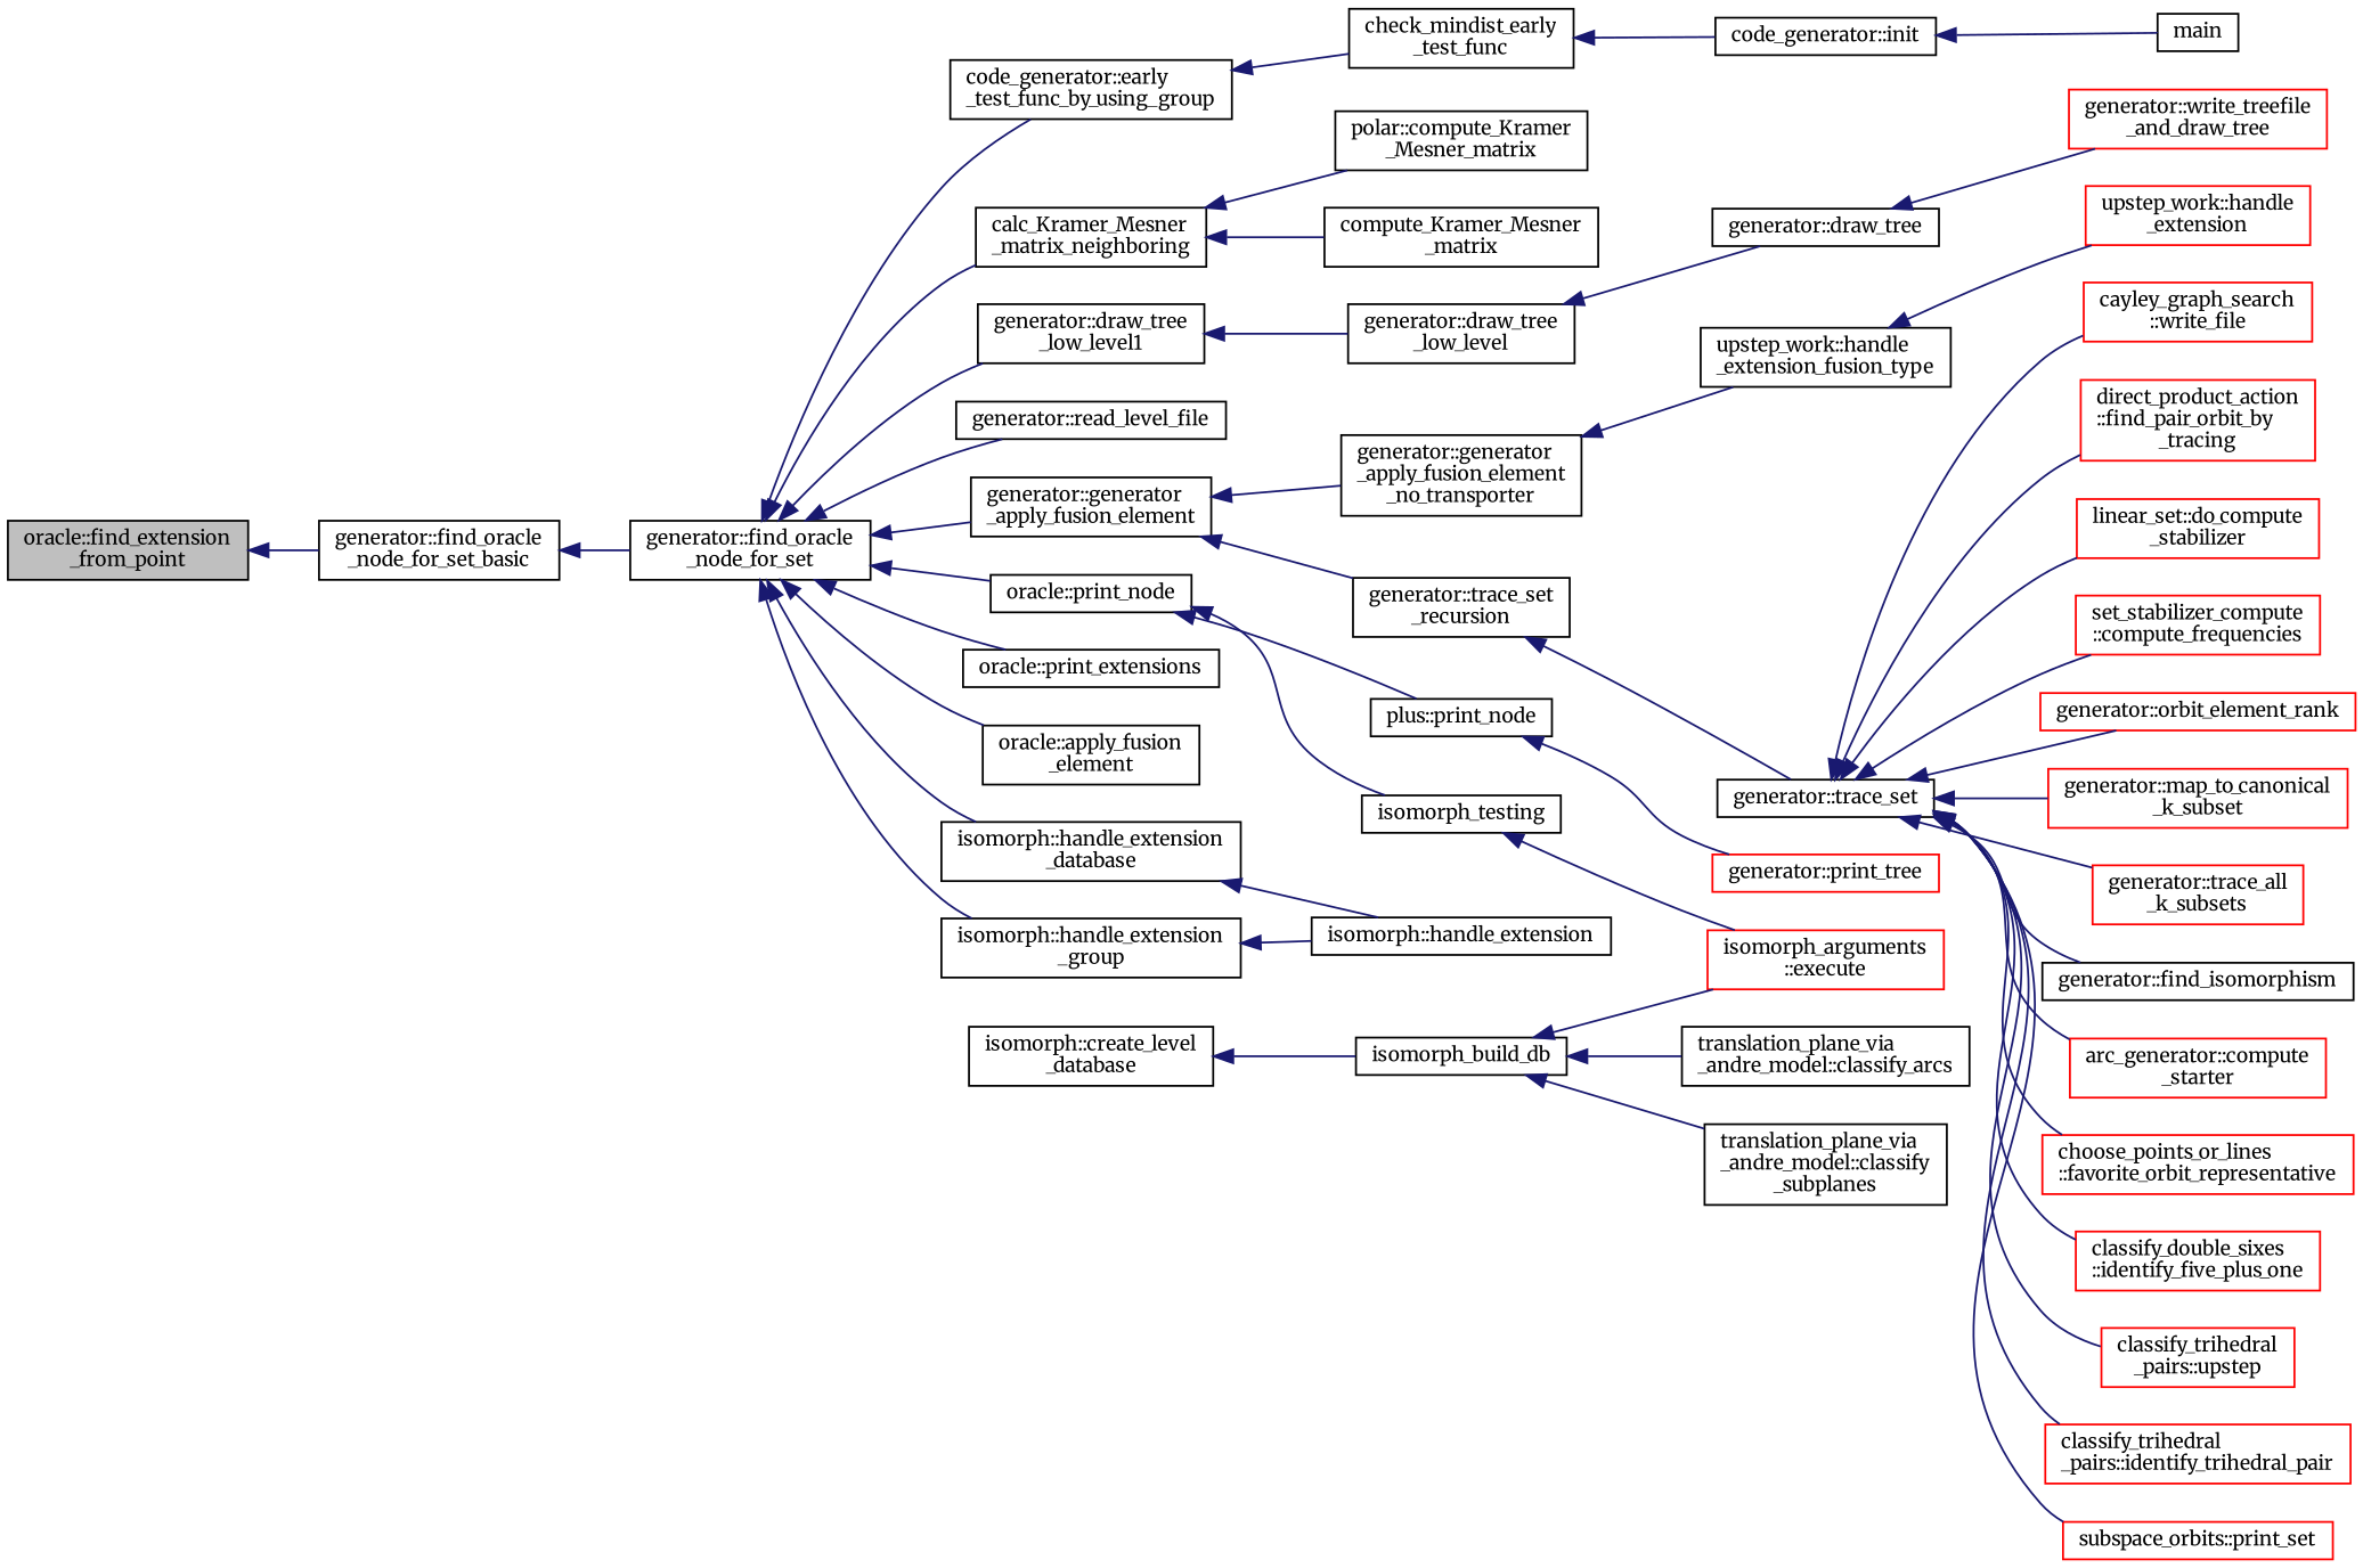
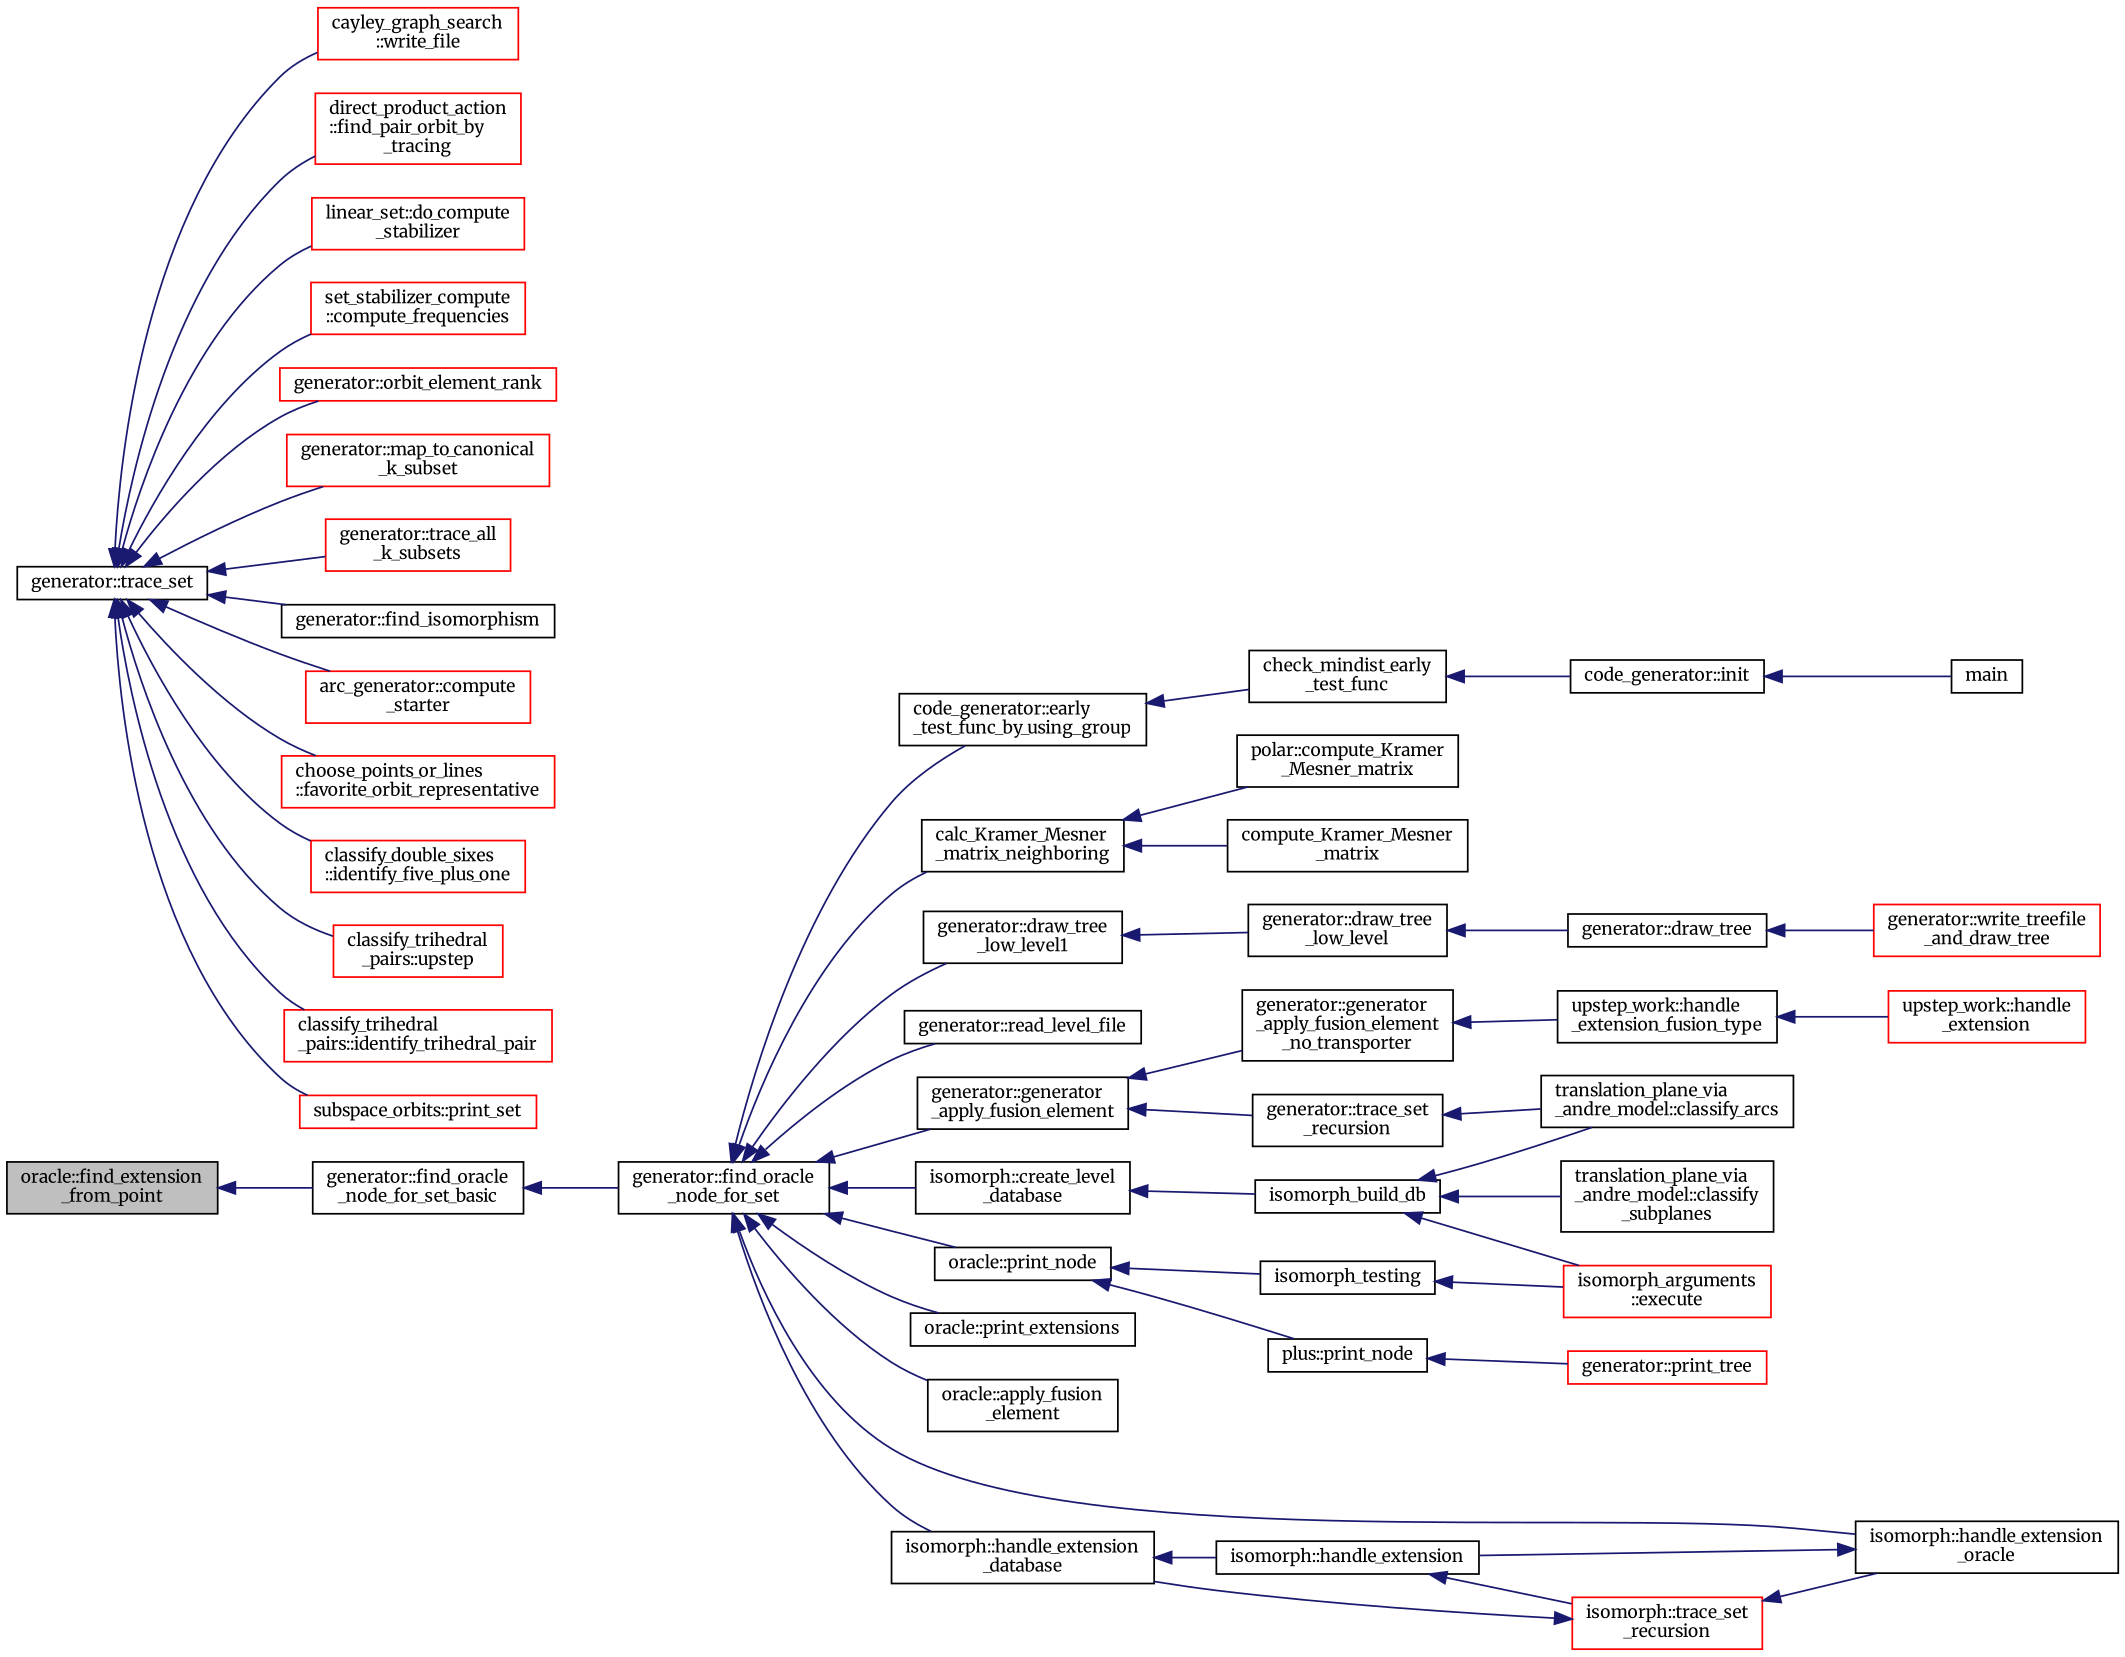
  digraph {
    fontname=Merriweather
    rankdir=LR
    node [color=black fillcolor=white fontname=Merriweather fontsize=10 shape=record style=filled]
    edge [color=midnightblue dir=back fontname=Merriweather fontsize=10 labelfontname=Helvetica labelfontsize=10 style=solid]
    n1 [fillcolor=grey75 fontcolor=black height=0.2 label="oracle::find_extension\l_from_point" width=0.4]
    n2 [height=0.2 label="generator::find_oracle\l_node_for_set_basic" width=0.4]
    n3 [height=0.2 label="generator::find_oracle\l_node_for_set" width=0.4]
    n4 [height=0.2 label="code_generator::early\l_test_func_by_using_group" width=0.4]
    n5 [height=0.2 label="calc_Kramer_Mesner\l_matrix_neighboring" width=0.4]
    n6 [height=0.2 label="generator::draw_tree\l_low_level1" width=0.4]
    n7 [height=0.2 label="generator::read_level_file" width=0.4]
    n8 [height=0.2 label="generator::generator\l_apply_fusion_element" width=0.4]
    n9 [height=0.2 label="oracle::print_node" width=0.4]
    n10 [height=0.2 label="oracle::print_extensions" width=0.4]
    n11 [height=0.2 label="oracle::apply_fusion\l_element" width=0.4]
    n12 [height=0.2 label="isomorph::create_level\l_database" width=0.4]
    n13 [height=0.2 label="isomorph::handle_extension\l_database" width=0.4]
-   n14 [height=0.2 label="isomorph::handle_extension\l_group" width=0.4]
+   n14 [height=0.2 label="isomorph::handle_extension\l_oracle" width=0.4]
    n15 [height=0.2 label="check_mindist_early\l_test_func" width=0.4]
    n16 [height=0.2 label="polar::compute_Kramer\l_Mesner_matrix" width=0.4]
    n17 [height=0.2 label="compute_Kramer_Mesner\l_matrix" width=0.4]
    n18 [height=0.2 label="generator::draw_tree\l_low_level" width=0.4]
    n19 [height=0.2 label="generator::generator\l_apply_fusion_element\l_no_transporter" width=0.4]
    n20 [height=0.2 label="generator::trace_set\l_recursion" width=0.4]
    n21 [height=0.2 label="plus::print_node" width=0.4]
    n22 [height=0.2 label=isomorph_testing width=0.4]
    n23 [height=0.2 label=isomorph_build_db width=0.4]
    n24 [height=0.2 label="isomorph::handle_extension" width=0.4]
    n25 [height=0.2 label="code_generator::init" width=0.4]
    n26 [height=0.2 label=main width=0.4]
    n27 [height=0.2 label="generator::draw_tree" width=0.4]
    n28 [color=red height=0.2 label="generator::write_treefile\l_and_draw_tree" width=0.4]
    n29 [height=0.2 label="upstep_work::handle\l_extension_fusion_type" width=0.4]
    n30 [height=0.2 label="generator::trace_set" width=0.4]
    n31 [color=red height=0.2 label="upstep_work::handle\l_extension" width=0.4]
    n32 [color=red height=0.2 label="cayley_graph_search\l::write_file" width=0.4]
    n33 [color=red height=0.2 label="direct_product_action\l::find_pair_orbit_by\l_tracing" width=0.4]
    n34 [color=red height=0.2 label="linear_set::do_compute\l_stabilizer" width=0.4]
    n35 [color=red height=0.2 label="set_stabilizer_compute\l::compute_frequencies" width=0.4]
    n36 [color=red height=0.2 label="generator::orbit_element_rank" width=0.4]
    n37 [color=red height=0.2 label="generator::map_to_canonical\l_k_subset" width=0.4]
    n38 [color=red height=0.2 label="generator::trace_all\l_k_subsets" width=0.4]
    n39 [height=0.2 label="generator::find_isomorphism" width=0.4]
    n40 [color=red height=0.2 label="arc_generator::compute\l_starter" width=0.4]
    n41 [color=red height=0.2 label="choose_points_or_lines\l::favorite_orbit_representative" width=0.4]
    n42 [color=red height=0.2 label="classify_double_sixes\l::identify_five_plus_one" width=0.4]
    n43 [color=red height=0.2 label="classify_trihedral\l_pairs::upstep" width=0.4]
    n44 [color=red height=0.2 label="classify_trihedral\l_pairs::identify_trihedral_pair" width=0.4]
    n45 [color=red height=0.2 label="subspace_orbits::print_set" width=0.4]
    n46 [color=red height=0.2 label="generator::print_tree" width=0.4]
    n47 [color=red height=0.2 label="isomorph_arguments\l::execute" width=0.4]
    n48 [height=0.2 label="translation_plane_via\l_andre_model::classify_arcs" width=0.4]
    n49 [height=0.2 label="translation_plane_via\l_andre_model::classify\l_subplanes" width=0.4]
+   n50 [color=red height=0.2 label="isomorph::trace_set\l_recursion" width=0.4]
    n1 -> n2
    n2 -> n3
    n3 -> n4
    n3 -> n5
    n3 -> n6
    n3 -> n7
    n3 -> n8
    n3 -> n9
    n3 -> n10
    n3 -> n11
+   n3 -> n12
    n3 -> n13
    n3 -> n14
    n4 -> n15
    n5 -> n16
    n5 -> n17
    n6 -> n18
    n8 -> n19
    n8 -> n20
    n9 -> n21
    n9 -> n22
    n12 -> n23
    n13 -> n24
    n14 -> n24
    n15 -> n25
    n18 -> n27
    n19 -> n29
-   n20 -> n30
+   n20 -> n48
    n21 -> n46
    n22 -> n47
    n23 -> n47
    n23 -> n48
    n23 -> n49
+   n24 -> n50
    n25 -> n26
    n27 -> n28
    n29 -> n31
    n30 -> n32
    n30 -> n33
    n30 -> n34
    n30 -> n35
    n30 -> n36
    n30 -> n37
    n30 -> n38
    n30 -> n39
    n30 -> n40
    n30 -> n41
    n30 -> n42
    n30 -> n43
    n30 -> n44
    n30 -> n45
+   n50 -> n13
+   n50 -> n14
  }
